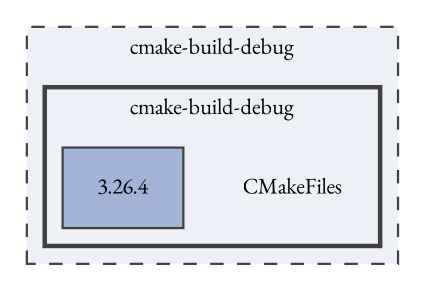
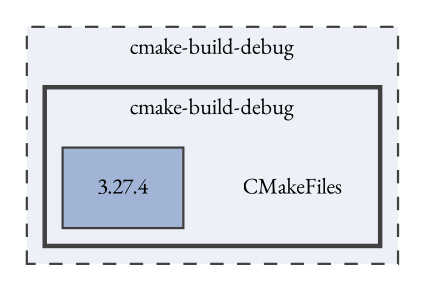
  digraph {
    compound=true
    fontname="EB Garamond"
    node [fontname="EB Garamond" fontsize=10]
    n1 [label=CMakeFiles shape=plaintext]
-   n2 [color=grey25 fillcolor="#a2b4d6" label="3.26.4" shape=box style="filled,"]
+   n2 [color=grey25 fillcolor="#a2b4d6" label="3.27.4" shape=box style="filled,"]
    subgraph cluster_1 {
      bgcolor="#edf0f7"
      fontsize=10
      label="cmake-build-debug"
      pencolor=grey25
      style="filled,dashed,"
      subgraph cluster_2 {
        bgcolor="#edf0f7"
        fontsize=10
        pencolor=grey25
        style="filled,bold,"
        n1
        n2
      }
    }
  }
